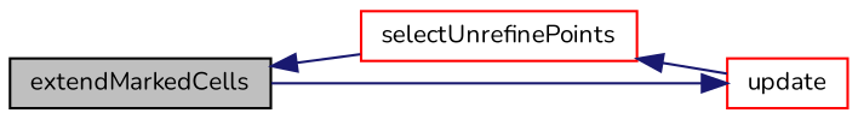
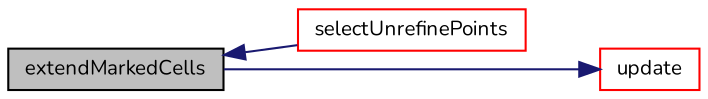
  digraph {
    fontname=Nunito
    rankdir=LR
    node [color=red fontname=Nunito fontsize=10 shape=record]
    edge [color=midnightblue dir=back fontname=Nunito fontsize=10 labelfontname=FreeSans labelfontsize=10 style=solid]
    n1 [color=black fillcolor=grey75 fontcolor=black height=0.2 label=extendMarkedCells style=filled width=0.4]
    n2 [height=0.2 label=selectUnrefinePoints width=0.4]
    n3 [height=0.2 label=update width=0.4]
    n1 -> n2
-   n2 -> n3
    n3 -> n1
  }
